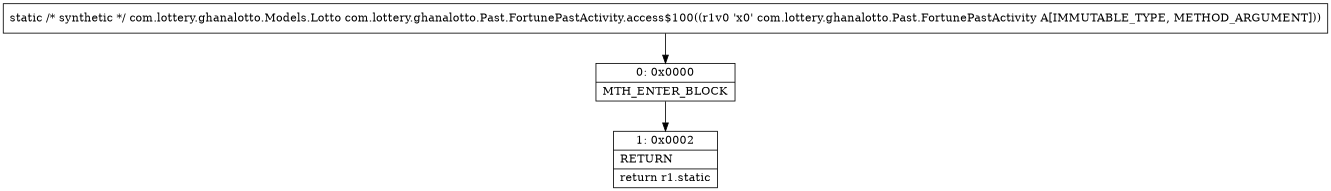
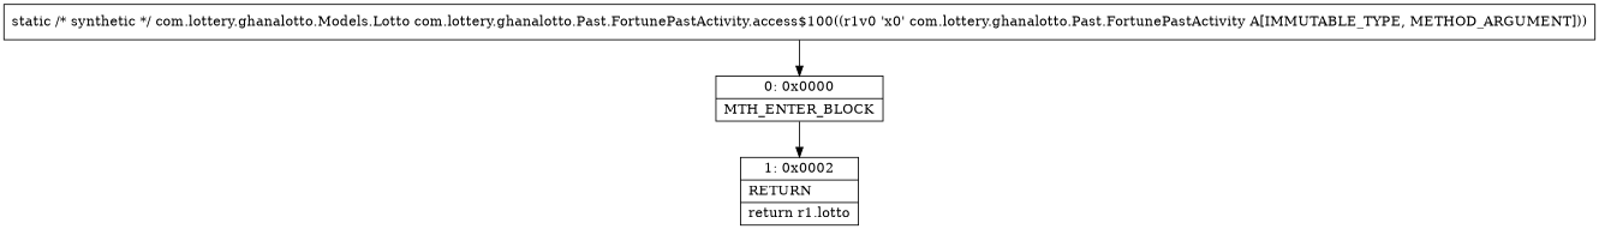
  digraph {
    node [shape=record]
    n1 [label="{0\:\ 0x0000|MTH_ENTER_BLOCK\l}"]
-   n2 [label="{1\:\ 0x0002|RETURN\l|return r1.static\l}"]
+   n2 [label="{1\:\ 0x0002|RETURN\l|return r1.lotto\l}"]
    n3 [label="{static \/* synthetic *\/ com.lottery.ghanalotto.Models.Lotto com.lottery.ghanalotto.Past.FortunePastActivity.access$100((r1v0 'x0' com.lottery.ghanalotto.Past.FortunePastActivity A[IMMUTABLE_TYPE, METHOD_ARGUMENT])) }"]
    n1 -> n2
    n3 -> n1
  }
